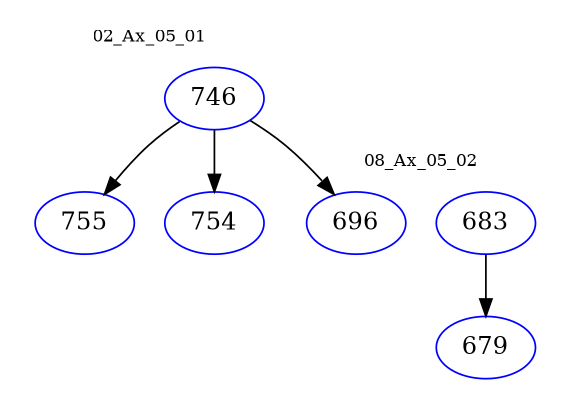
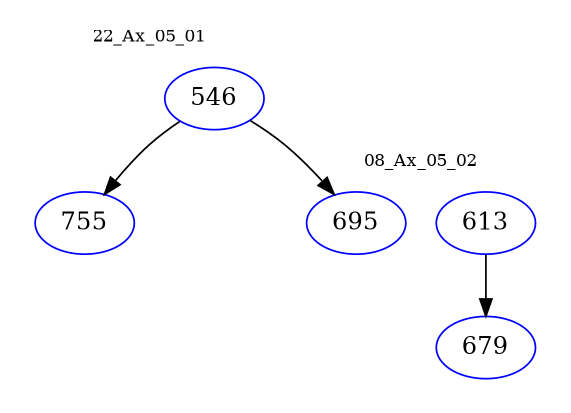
  digraph {
    fontname="DejaVu Serif"
    node [color=blue fontname="DejaVu Serif"]
    edge [color=black fontname="DejaVu Serif"]
-   n1 [label=746]
+   n1 [label=546]
    n2 [label=755]
-   n3 [label=754]
-   n4 [label=683]
+   n4 [label=613]
    n5 [label=679]
-   n6 [label=696]
+   n6 [label=695]
    subgraph cluster_1 {
      color=white
      fontsize=10
-     label="02_Ax_05_01"
+     label="22_Ax_05_01"
      n1
      n2
-     n3
    }
    subgraph cluster_2 {
      color=white
      fontsize=10
      label="08_Ax_05_02"
      n4
      n5
      n6
    }
    n1 -> n2
-   n1 -> n3
    n1 -> n6
    n4 -> n5
  }
